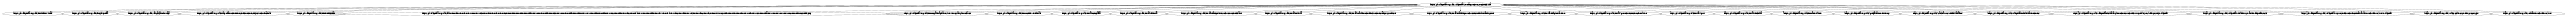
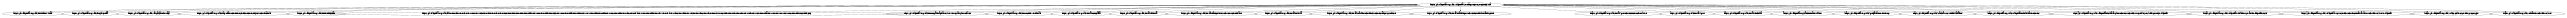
  digraph {
    node [shape=egg]
    edge [arrowhead=dot]
    n1 [label="https://pl.wikipedia.org/wiki/Wikipedia:Strona_g%C5%82%C3%B3wna"]
    n2 [label="https://pl.wikipedia.org/wiki/Berthelot_(1909)"]
    n3 [label="https://pl.wikipedia.org/wiki/Encyklopedia"]
    n4 [label="https://pl.wikipedia.org/wiki/Marga_jasnobrzega"]
    n5 [label="https://pl.wikipedia.org/wiki/Nagroda_%C5%BB%C3%B3%C5%82tej_Ci%C5%BCemki"]
    n6 [label="https://pl.wikipedia.org/wiki/Peter_Hitchens"]
    n7 [label="https://pl.wikipedia.org/wiki/Plik:%D0%9D%D0%B0%D1%80%D1%83%D0%BA%D0%B0%D0%B2%D0%BD%D0%B8%D0%B9_%D1%88%D0%B5%D0%B2%D1%80%D0%BE%D0%BD_%D1%81%D0%BF%D0%B5%D1%86%D0%BF%D1%96%D0%B4%D1%80%D0%BE%D0%B7%D0%B4%D1%96%D0%BB%D1%83_%D0%9C%D0%92%D0%A1_%C2%AB%D0%A8%D0%B0%D1%85%D1%82%D0%B0%D1%80%D1%81%D1%8C%D0%BA%C2%BB.png"]
    n8 [label="https://pl.wikipedia.org/wiki/Pomoc:Jak_napisa%C4%87_nowy_artyku%C5%82"]
    n9 [label="https://pl.wikipedia.org/wiki/Pomoc:Pierwsze_kroki"]
    n10 [label="https://pl.wikipedia.org/wiki/Portal:Geografia"]
    n11 [label="https://pl.wikipedia.org/wiki/Portal:Historia"]
    n12 [label="https://pl.wikipedia.org/wiki/Portal:Kategorie_G%C5%82%C3%B3wne"]
    n13 [label="https://pl.wikipedia.org/wiki/Portal:Kultura"]
    n14 [label="https://pl.wikipedia.org/wiki/Portal:Nauki_%C5%9Bcis%C5%82e_i_przyrodnicze"]
    n15 [label="https://pl.wikipedia.org/wiki/Portal:Nauki_spo%C5%82eczne_i_humanistyczne"]
-   n16 [label="https://pl.wikipedia.org/wiki/Portal:Religioznawstwo"]
    n17 [label="https://pl.wikipedia.org/wiki/Portal:Spo%C5%82ecze%C5%84stwo"]
    n18 [label="https://pl.wikipedia.org/wiki/Portal:Sport"]
    n19 [label="https://pl.wikipedia.org/wiki/Portal:Technika"]
-   n20 [label="https://pl.wikipedia.org/wiki/Roman_Wilkosz"]
+   n20 [label="https://pl.wikipedia.org/hase/Roman_Wilkosz"]
    n21 [label="https://pl.wikipedia.org/wiki/Specjalna:Nowe_strony"]
    n22 [label="https://pl.wikipedia.org/wiki/Szachtar%C7%9Bk_(batalion)"]
    n23 [label="https://pl.wikipedia.org/wiki/Wikipedia:Indeks_hase%C5%82"]
    n24 [label="https://pl.wikipedia.org/wiki/Wikipedia:Liczba_artyku%C5%82%C3%B3w_w_polskoj%C4%99zycznej_Wikipedii"]
    n25 [label="https://pl.wikipedia.org/wiki/Wikipedia:Wielkie_Wyzwanie_Wikipedii_2023"]
    n26 [label="https://pl.wikipedia.org/wiki/Wikipedia:Wyr%C3%B3%C5%BCniona_zawarto%C5%9B%C4%87_Wikipedii"]
    n27 [label="https://pl.wikipedia.org/wiki/Wikiprojekt:Czy_wiesz/propozycje"]
    n28 [label="https://pl.wikipedia.org/wiki/Wolna_tre%C5%9B%C4%87"]
    n1 -> n2 [arrowhead=box]
    n1 -> n3 [arrowhead=normal]
    n1 -> n4
    n1 -> n5 [arrowhead=normal]
    n1 -> n6 [arrowhead=box]
    n1 -> n7 [arrowhead=box]
    n1 -> n8
    n1 -> n9
    n1 -> n10
    n1 -> n11 [arrowhead=normal]
    n1 -> n12 [arrowhead=box]
    n1 -> n13
    n1 -> n14
    n1 -> n15 [arrowhead=normal]
-   n1 -> n16 [arrowhead=normal]
    n1 -> n17
    n1 -> n18 [arrowhead=normal]
    n1 -> n19 [arrowhead=box]
    n1 -> n20
    n1 -> n21
    n1 -> n22
    n1 -> n23 [arrowhead=normal]
    n1 -> n24 [arrowhead=box]
    n1 -> n25 [arrowhead=box]
    n1 -> n26
    n1 -> n27 [arrowhead=box]
    n1 -> n28 [arrowhead=box]
  }
